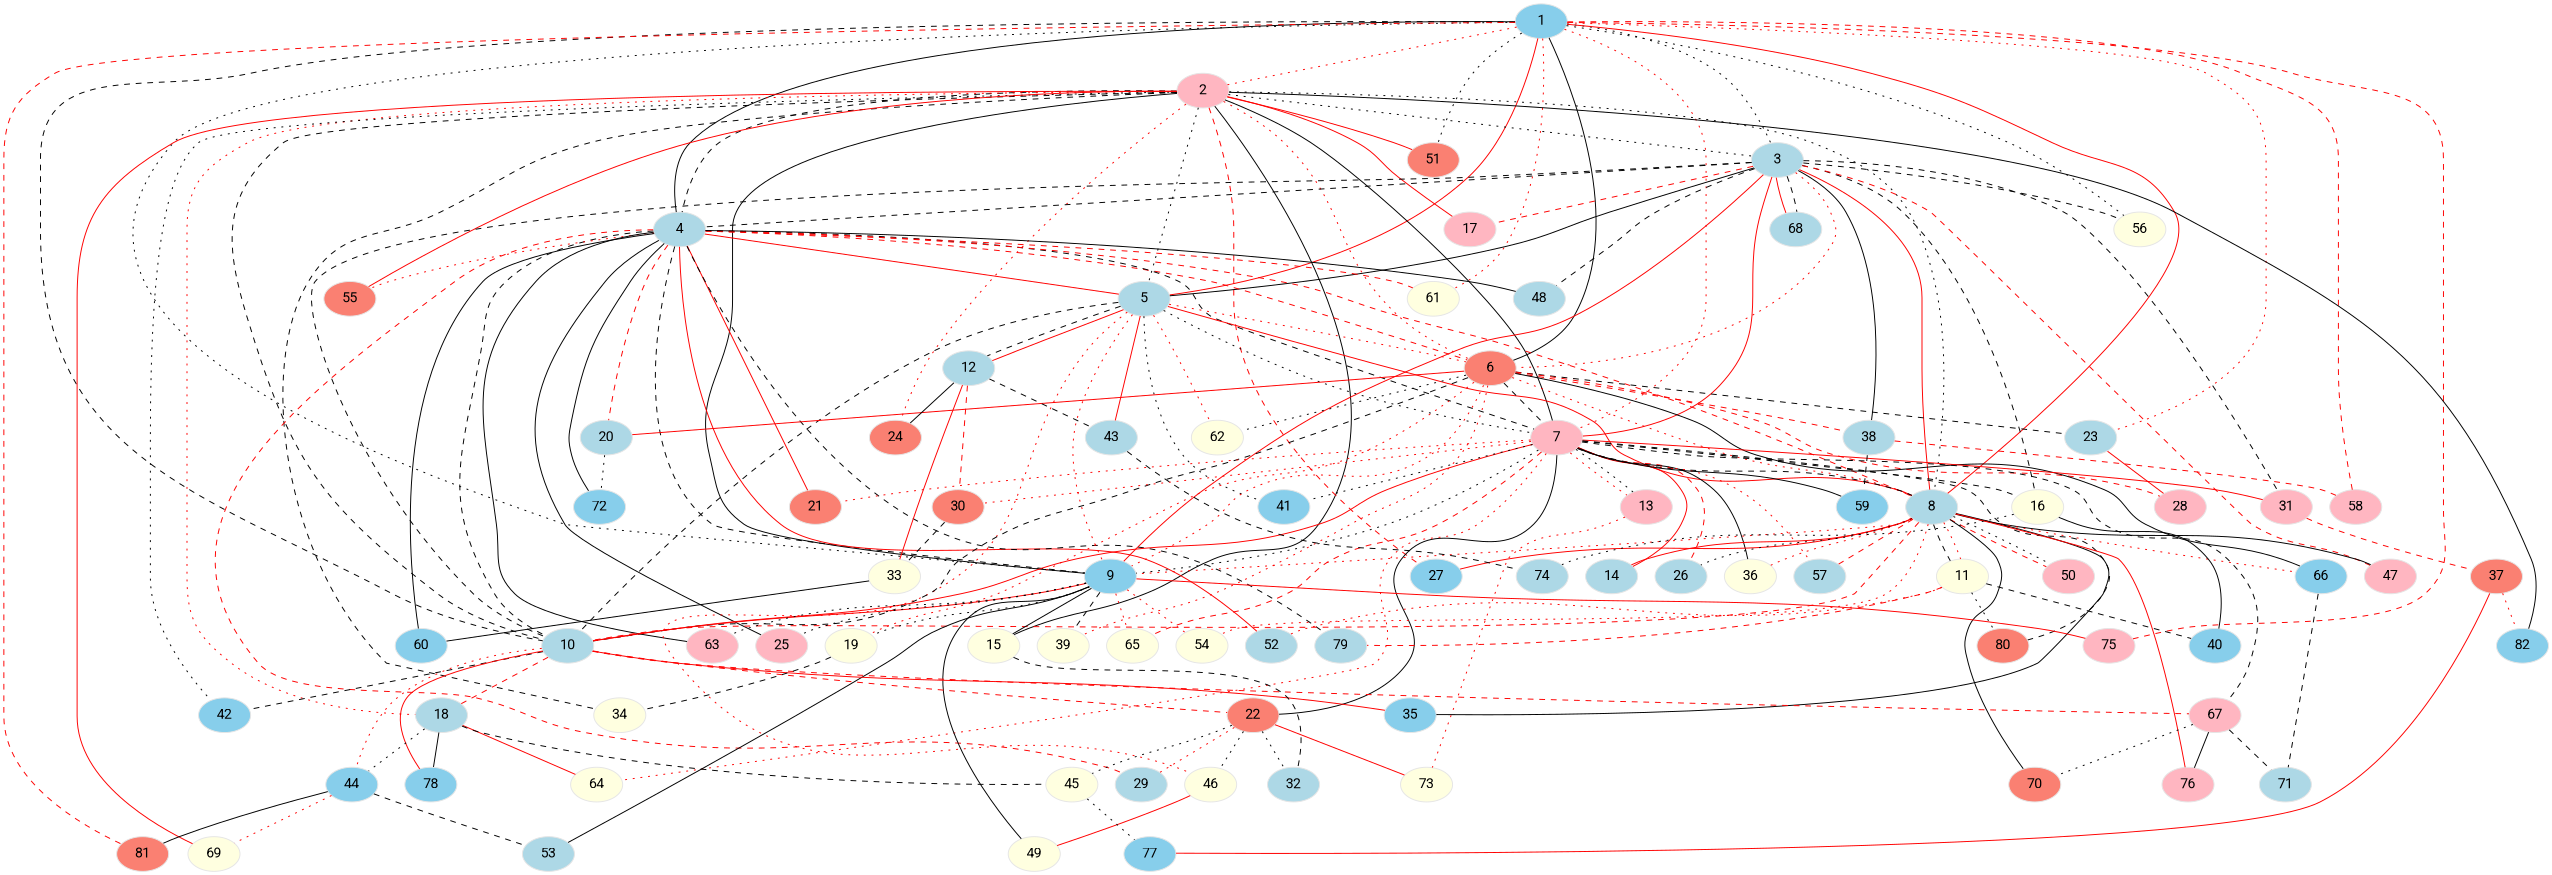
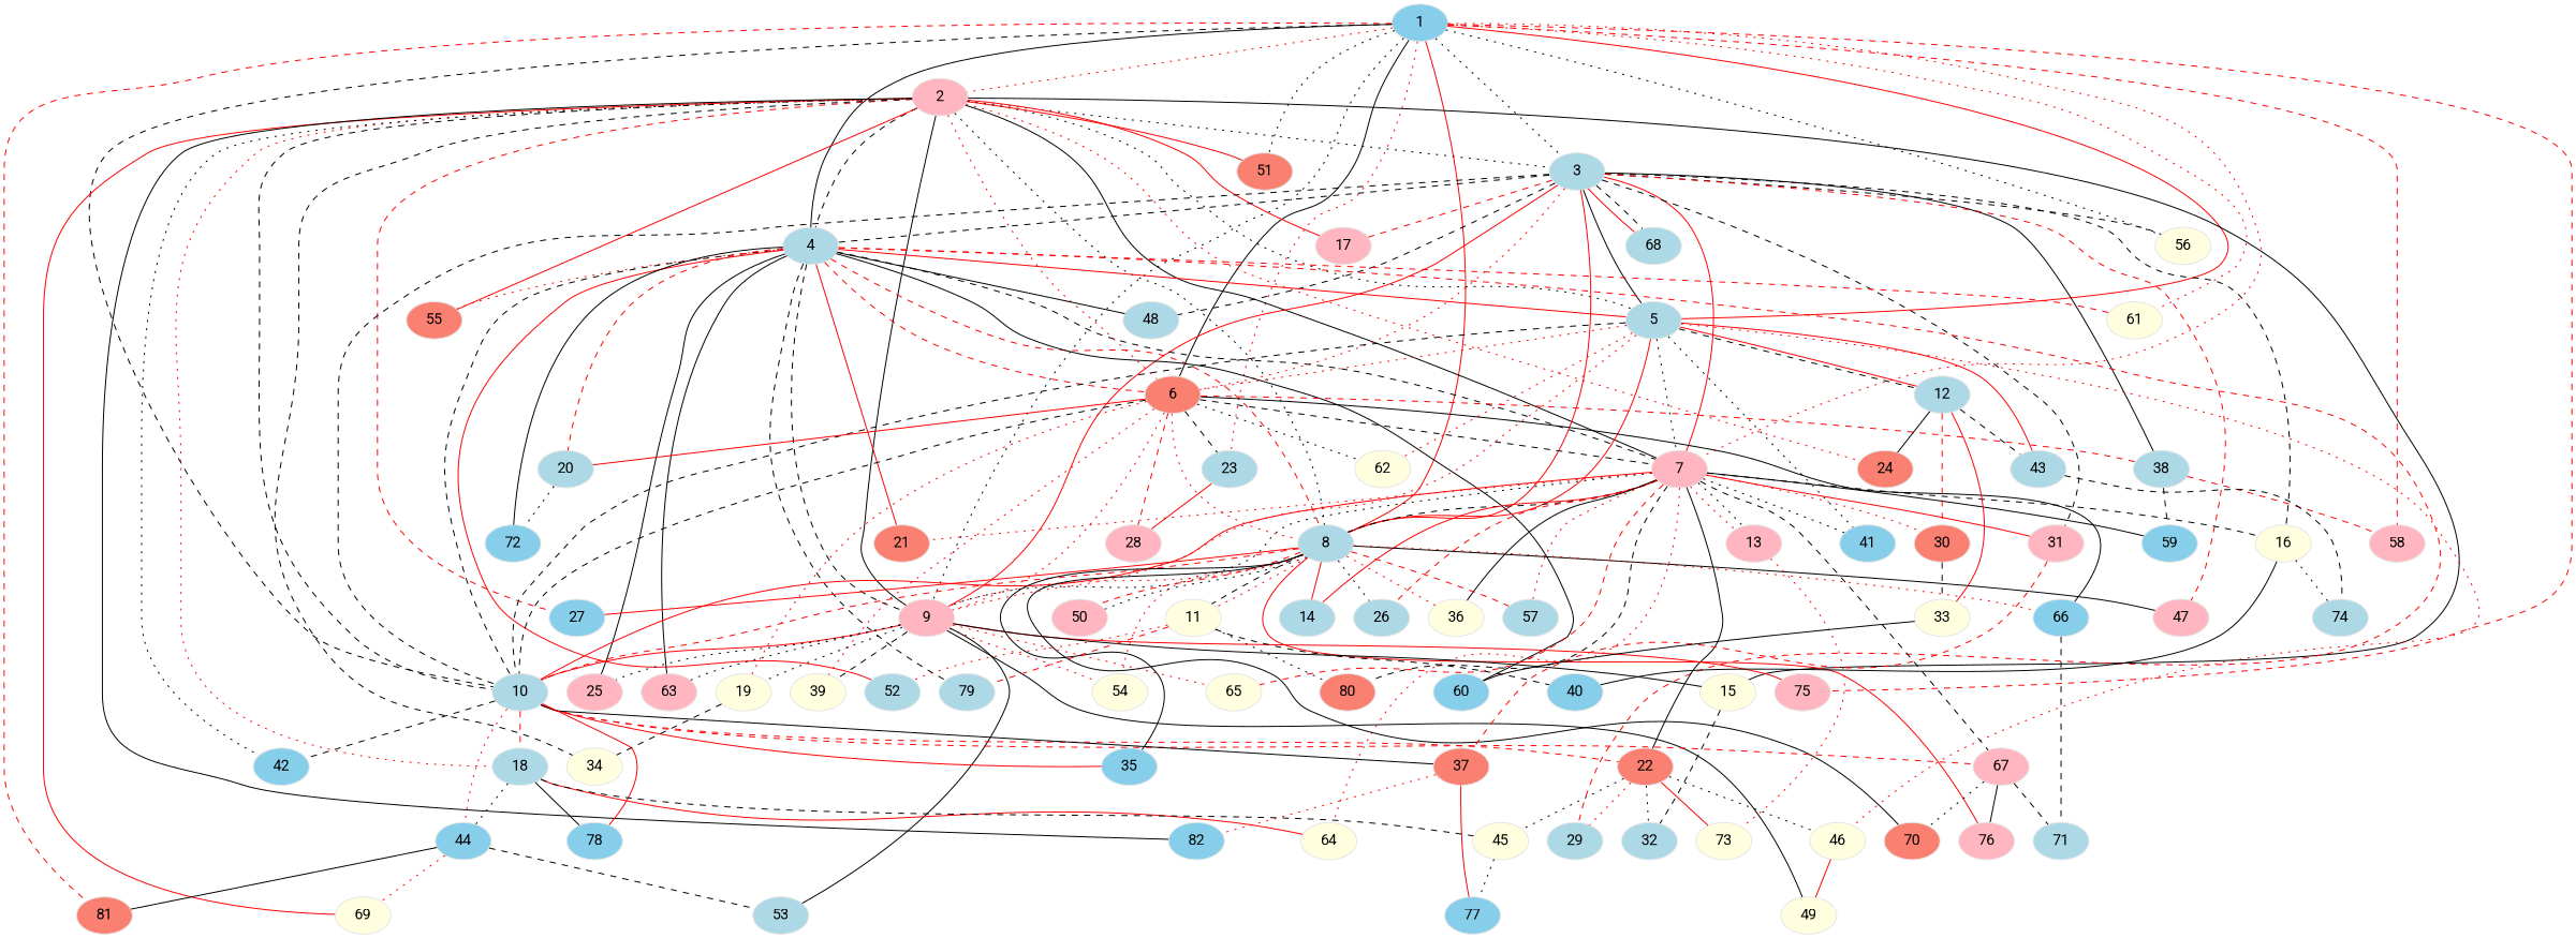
  graph {
    fontname=Roboto
    node [color=gray90 fillcolor=lightblue fontname=Roboto style=filled]
    edge [color=black fontname=Roboto style=dotted]
    1 [fillcolor=skyblue]
    2 [fillcolor=lightpink]
    3
    4
    5
    6 [fillcolor=salmon]
    7 [fillcolor=lightpink]
    8
-   9 [fillcolor=skyblue]
+   9 [fillcolor=lightpink]
    10
    23
    51 [fillcolor=salmon]
    56 [fillcolor=lightyellow]
    58 [fillcolor=lightpink]
    61 [fillcolor=lightyellow]
    75 [fillcolor=lightpink]
    81 [fillcolor=salmon]
    15 [fillcolor=lightyellow]
    17 [fillcolor=lightpink]
    18
    24 [fillcolor=salmon]
    27 [fillcolor=skyblue]
    34 [fillcolor=lightyellow]
    42 [fillcolor=skyblue]
    55 [fillcolor=salmon]
    69 [fillcolor=lightyellow]
    82 [fillcolor=skyblue]
    16 [fillcolor=lightyellow]
    31 [fillcolor=lightpink]
    38
    47 [fillcolor=lightpink]
    48
    68
    20
    21 [fillcolor=salmon]
    25 [fillcolor=lightpink]
    29
    52
    60 [fillcolor=skyblue]
    63 [fillcolor=lightpink]
    72 [fillcolor=skyblue]
    79
    12
    41 [fillcolor=skyblue]
    43
    46 [fillcolor=lightyellow]
    62 [fillcolor=lightyellow]
    19 [fillcolor=lightyellow]
    28 [fillcolor=lightpink]
    39 [fillcolor=lightyellow]
    66 [fillcolor=skyblue]
    13 [fillcolor=lightpink]
    14
    22 [fillcolor=salmon]
    26
    30 [fillcolor=salmon]
    36 [fillcolor=lightyellow]
    57
    59 [fillcolor=skyblue]
    64 [fillcolor=lightyellow]
    65 [fillcolor=lightyellow]
    67 [fillcolor=lightpink]
    80 [fillcolor=salmon]
    11 [fillcolor=lightyellow]
    35 [fillcolor=skyblue]
    50 [fillcolor=lightpink]
    54 [fillcolor=lightyellow]
    70 [fillcolor=salmon]
    76 [fillcolor=lightpink]
    49 [fillcolor=lightyellow]
    53
    37 [fillcolor=salmon]
    44 [fillcolor=skyblue]
    78 [fillcolor=skyblue]
    32
    45 [fillcolor=lightyellow]
    40 [fillcolor=skyblue]
    74
    33 [fillcolor=lightyellow]
    71
    73 [fillcolor=lightyellow]
    77 [fillcolor=skyblue]
    1 -- 2 [color=red]
    1 -- 3
    1 -- 4 [style=solid]
    1 -- 5 [color=red style=solid]
    1 -- 6 [style=solid]
    1 -- 7 [color=red]
    1 -- 8 [color=red style=solid]
    1 -- 9
    1 -- 10 [style=dashed]
    1 -- 23 [color=red]
    1 -- 51
    1 -- 56
    1 -- 58 [color=red style=dashed]
    1 -- 61 [color=red]
    1 -- 75 [color=red style=dashed]
    1 -- 81 [color=red style=dashed]
    2 -- 3
    2 -- 4 [style=dashed]
    2 -- 5
    2 -- 6 [color=red]
    2 -- 7 [style=solid]
    2 -- 8
    2 -- 9 [style=solid]
    2 -- 10 [style=dashed]
    2 -- 51 [color=red style=solid]
    2 -- 15 [style=solid]
    2 -- 17 [color=red style=solid]
    2 -- 18 [color=red]
    2 -- 24 [color=red]
    2 -- 27 [color=red style=dashed]
    2 -- 34 [style=dashed]
    2 -- 42
    2 -- 55 [color=red style=solid]
    2 -- 69 [color=red style=solid]
    2 -- 82 [style=solid]
    3 -- 4 [style=dashed]
    3 -- 5 [style=solid]
    3 -- 6 [color=red]
    3 -- 7 [color=red style=solid]
    3 -- 8 [color=red style=solid]
    3 -- 9 [color=red style=solid]
    3 -- 10 [style=dashed]
    3 -- 56 [style=dashed]
    3 -- 17 [color=red style=dashed]
    3 -- 16 [style=dashed]
    3 -- 31 [style=dashed]
    3 -- 38 [style=solid]
    3 -- 47 [color=red style=dashed]
    3 -- 48 [style=dashed]
    3 -- 68 [color=red style=solid]
    3 -- 68 [style=dashed]
    4 -- 5 [color=red style=solid]
    4 -- 6 [color=red style=dashed]
    4 -- 7 [style=dashed]
    4 -- 8 [color=red style=dashed]
    4 -- 9 [style=dashed]
    4 -- 10 [style=dashed]
    4 -- 61 [color=red style=dashed]
    4 -- 55 [color=red]
    4 -- 48 [style=solid]
    4 -- 20 [color=red style=dashed]
    4 -- 21 [color=red style=solid]
    4 -- 25 [style=solid]
    4 -- 29 [color=red style=dashed]
    4 -- 52 [color=red style=solid]
    4 -- 60 [style=solid]
    4 -- 63 [style=solid]
    4 -- 72 [style=solid]
    4 -- 79 [style=dashed]
    5 -- 6 [color=red]
    5 -- 7
    5 -- 8 [color=red style=solid]
    5 -- 9 [color=red]
    5 -- 10 [style=dashed]
    5 -- 12 [style=dashed]
    5 -- 12 [color=red style=solid]
    5 -- 41
    5 -- 43 [color=red style=solid]
    5 -- 46 [color=red]
    5 -- 62 [color=red]
    6 -- 7 [style=dashed]
    6 -- 8 [color=red]
    6 -- 9 [color=red]
    6 -- 10 [style=dashed]
    6 -- 23 [style=dashed]
    6 -- 38 [color=red style=dashed]
    6 -- 20 [color=red style=solid]
    6 -- 62
    6 -- 19 [color=red]
    6 -- 28 [color=red style=dashed]
    6 -- 39 [color=red]
    6 -- 66 [style=solid]
    7 -- 8 [style=dashed]
    7 -- 9
    7 -- 10 [color=red style=solid]
    7 -- 16 [style=dashed]
    7 -- 31 [color=red style=solid]
    7 -- 21 [color=red]
    7 -- 41
    7 -- 13 [color=red]
    7 -- 13
    7 -- 14 [color=red style=solid]
    7 -- 22 [style=solid]
    7 -- 26 [color=red style=dashed]
    7 -- 30 [color=red]
    7 -- 36 [style=solid]
    7 -- 57 [color=red]
    7 -- 59 [style=solid]
    7 -- 64 [color=red]
    7 -- 65 [color=red style=dashed]
    7 -- 67 [style=dashed]
    7 -- 80 [style=dashed]
    8 -- 9 [color=red]
    8 -- 10 [color=red style=dashed]
    8 -- 27 [color=red style=solid]
    8 -- 47 [style=solid]
    8 -- 66 [color=red]
    8 -- 14 [color=red style=solid]
    8 -- 26
    8 -- 36 [color=red]
    8 -- 57 [color=red style=dashed]
    8 -- 11 [style=dashed]
    8 -- 11 [color=red]
    8 -- 35 [style=solid]
    8 -- 50 [color=red style=dashed]
    8 -- 50
    8 -- 54 [color=red]
    8 -- 70 [style=solid]
    8 -- 76 [color=red style=solid]
    9 -- 10 [color=red style=solid]
    9 -- 75 [color=red style=solid]
    9 -- 15 [style=solid]
    9 -- 25
    9 -- 63
    9 -- 19
    9 -- 39 [style=dashed]
    9 -- 65 [color=red]
    9 -- 54 [color=red]
    9 -- 49 [style=solid]
    9 -- 53 [style=solid]
    10 -- 18 [color=red style=dashed]
    10 -- 42 [style=dashed]
    10 -- 22 [color=red style=dashed]
    10 -- 67 [color=red style=dashed]
    10 -- 35 [color=red style=solid]
+   10 -- 37 [style=solid]
    10 -- 44 [color=red]
    10 -- 78 [color=red style=solid]
    23 -- 28 [color=red style=solid]
    15 -- 32 [style=dashed]
    18 -- 64 [color=red style=solid]
    18 -- 44
    18 -- 78 [style=solid]
    18 -- 45 [style=dashed]
    16 -- 40 [style=solid]
    16 -- 74
    31 -- 37 [color=red style=dashed]
    38 -- 58 [color=red style=dashed]
    38 -- 59 [style=dashed]
    20 -- 72
    12 -- 24 [style=solid]
    12 -- 43 [style=dashed]
    12 -- 30 [color=red style=dashed]
    12 -- 33 [color=red style=solid]
    43 -- 74 [style=dashed]
    46 -- 49 [color=red style=solid]
    19 -- 34 [style=dashed]
    66 -- 71 [style=dashed]
    13 -- 73 [color=red]
    22 -- 29 [color=red]
    22 -- 46
    22 -- 32
    22 -- 45
    22 -- 73 [color=red style=solid]
    30 -- 33 [style=dashed]
    67 -- 70
    67 -- 76 [style=solid]
    67 -- 71 [style=dashed]
    11 -- 52 [color=red]
    11 -- 79 [color=red style=dashed]
    11 -- 80
    11 -- 40 [style=dashed]
    37 -- 82 [color=red]
    37 -- 77 [color=red style=solid]
    44 -- 81 [style=solid]
    44 -- 69 [color=red]
    44 -- 53 [style=dashed]
    45 -- 77
    33 -- 60 [style=solid]
  }
